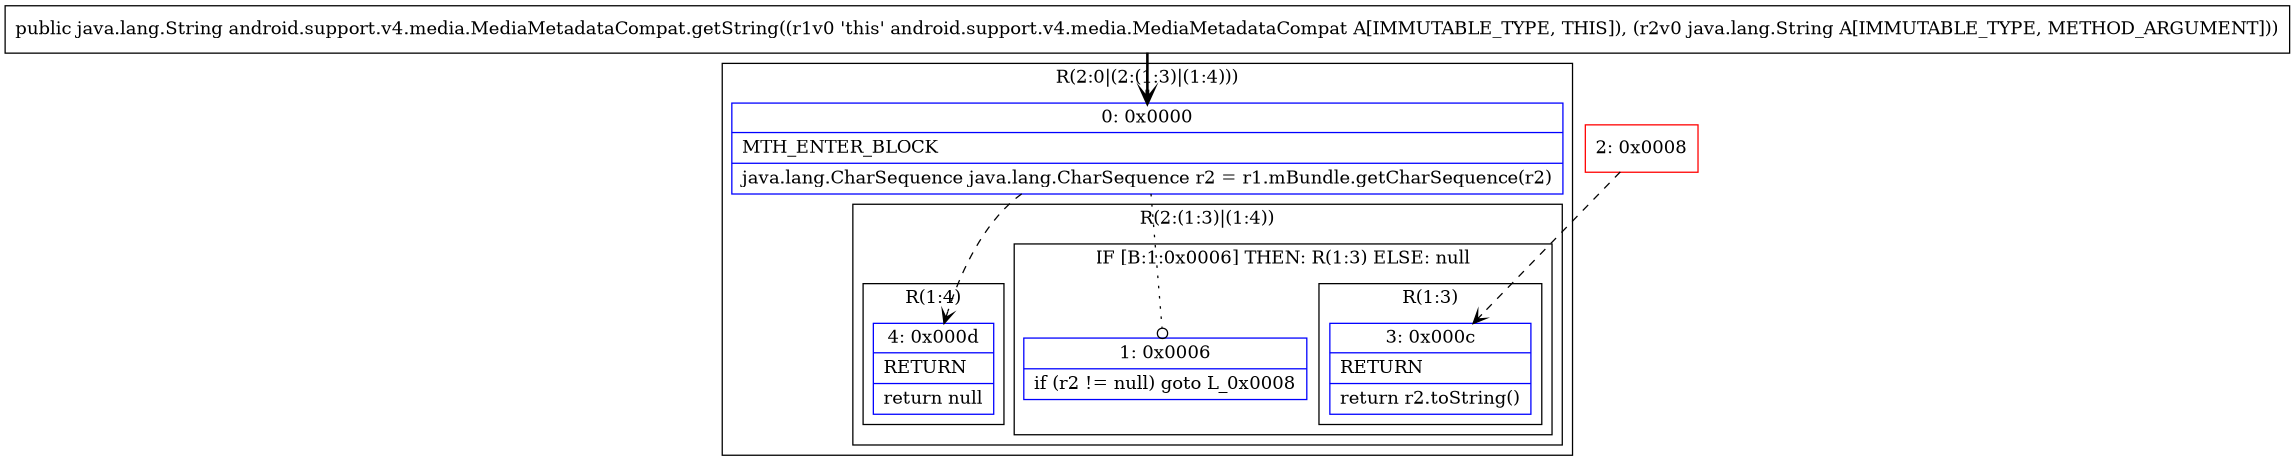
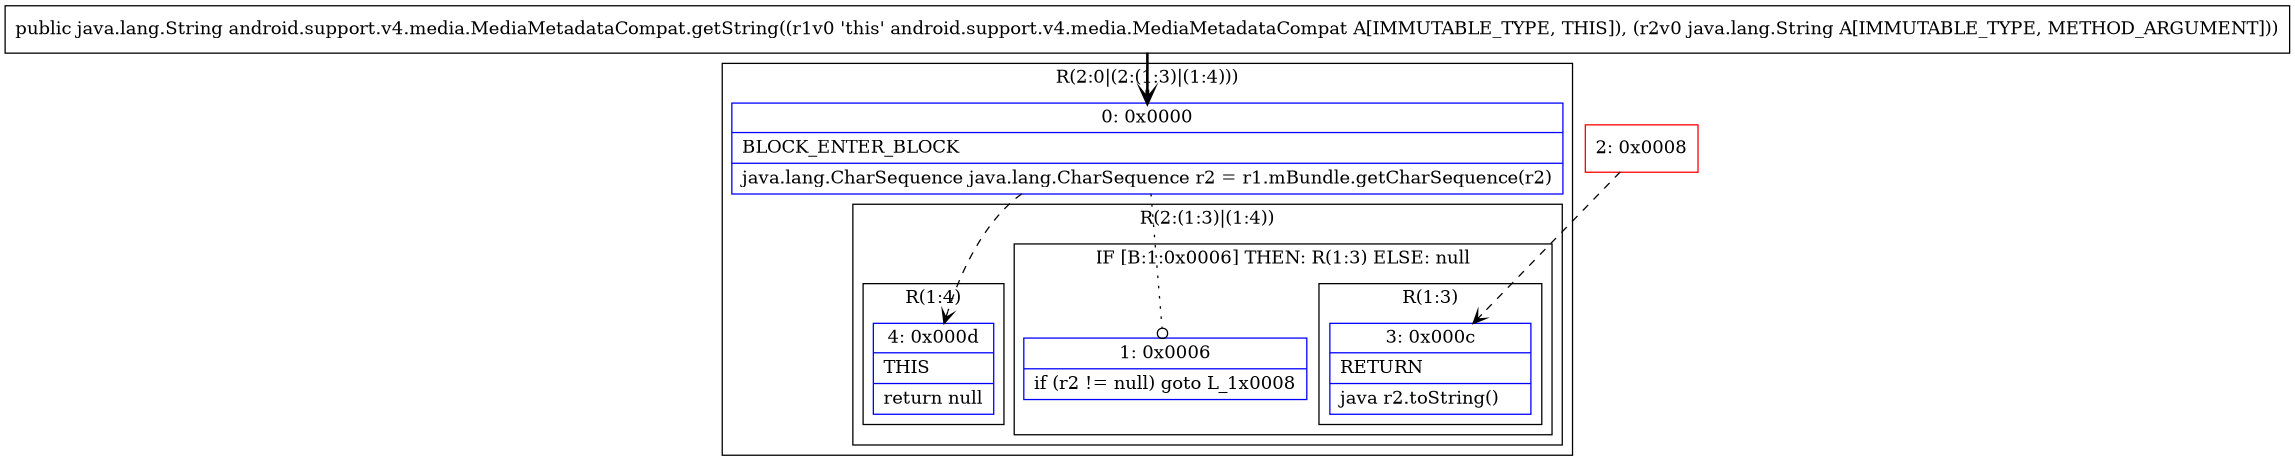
  digraph {
    node [color=blue shape=record]
    edge [arrowhead=vee style=dashed]
-   n1 [label="{3\:\ 0x000c|RETURN\l|return r2.toString()\l}"]
-   n2 [label="{1\:\ 0x0006|if (r2 != null) goto L_0x0008\l}"]
-   n3 [label="{4\:\ 0x000d|RETURN\l|return null\l}"]
-   n4 [label="{0\:\ 0x0000|MTH_ENTER_BLOCK\l|java.lang.CharSequence java.lang.CharSequence r2 = r1.mBundle.getCharSequence(r2)\l}"]
+   n1 [label="{3\:\ 0x000c|RETURN\l|java r2.toString()\l}"]
+   n2 [label="{1\:\ 0x0006|if (r2 != null) goto L_1x0008\l}"]
+   n3 [label="{4\:\ 0x000d|THIS\l|return null\l}"]
+   n4 [label="{0\:\ 0x0000|BLOCK_ENTER_BLOCK\l|java.lang.CharSequence java.lang.CharSequence r2 = r1.mBundle.getCharSequence(r2)\l}"]
    n5 [color=red label="{2\:\ 0x0008}"]
    n6 [label="{public java.lang.String android.support.v4.media.MediaMetadataCompat.getString((r1v0 'this' android.support.v4.media.MediaMetadataCompat A[IMMUTABLE_TYPE, THIS]), (r2v0 java.lang.String A[IMMUTABLE_TYPE, METHOD_ARGUMENT])) }" color=""]
    subgraph cluster_1 {
      label="R(2:0|(2:(1:3)|(1:4)))"
      n4
      subgraph cluster_2 {
        label="R(2:(1:3)|(1:4))"
        subgraph cluster_3 {
          label="IF [B:1:0x0006] THEN: R(1:3) ELSE: null"
          n2
          subgraph cluster_4 {
            label="R(1:3)"
            n1
          }
        }
        subgraph cluster_5 {
          label="R(1:4)"
          n3
        }
      }
    }
    n4 -> n2 [arrowhead=odot style=dotted]
    n4 -> n3
    n5 -> n1
    n6 -> n4 [style=bold]
  }
